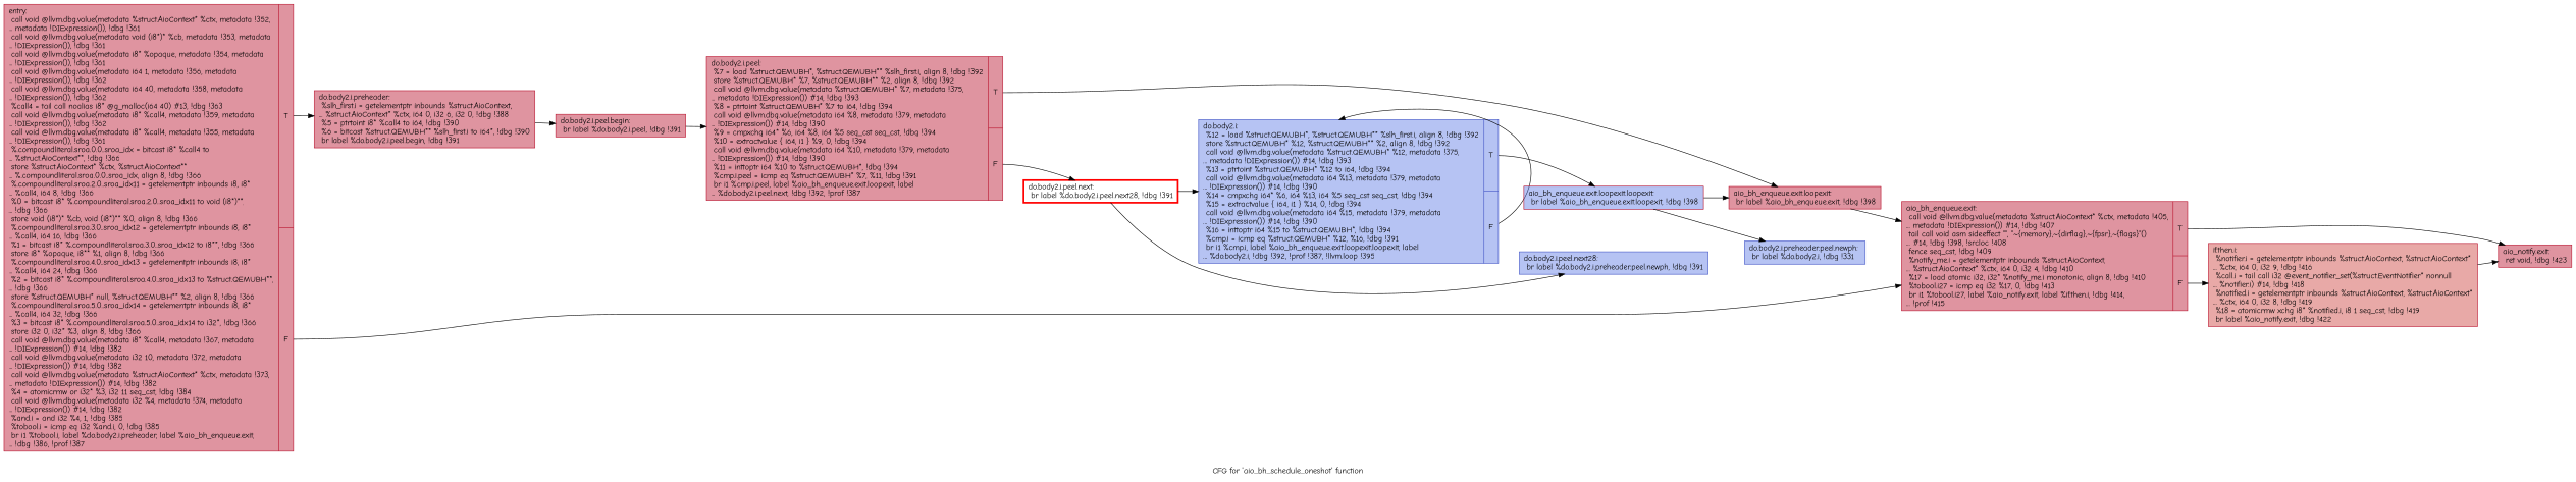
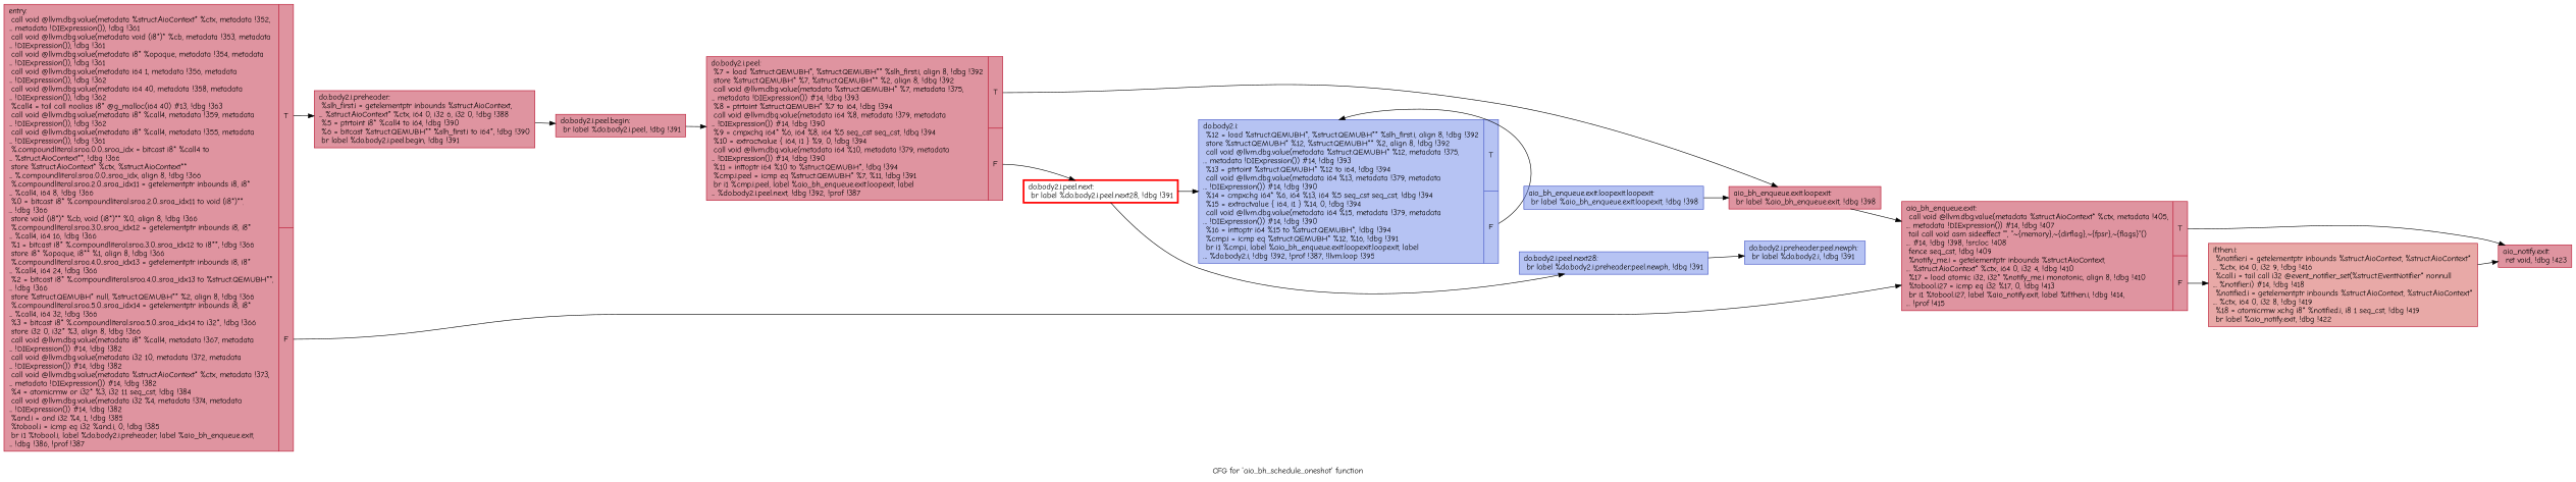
  digraph {
    fontname="Comic Neue"
    label="CFG for 'aio_bh_schedule_oneshot' function"
    rankdir=LR
    node [color="#b70d28ff" fillcolor="#b70d2870" fontname="Comic Neue" shape=record style=filled]
    edge [fontname="Comic Neue"]
    n1 [label="{entry:\l  call void @llvm.dbg.value(metadata %struct.AioContext* %ctx, metadata !352,\l... metadata !DIExpression()), !dbg !361\l  call void @llvm.dbg.value(metadata void (i8*)* %cb, metadata !353, metadata\l... !DIExpression()), !dbg !361\l  call void @llvm.dbg.value(metadata i8* %opaque, metadata !354, metadata\l... !DIExpression()), !dbg !361\l  call void @llvm.dbg.value(metadata i64 1, metadata !356, metadata\l... !DIExpression()), !dbg !362\l  call void @llvm.dbg.value(metadata i64 40, metadata !358, metadata\l... !DIExpression()), !dbg !362\l  %call4 = tail call noalias i8* @g_malloc(i64 40) #13, !dbg !363\l  call void @llvm.dbg.value(metadata i8* %call4, metadata !359, metadata\l... !DIExpression()), !dbg !362\l  call void @llvm.dbg.value(metadata i8* %call4, metadata !355, metadata\l... !DIExpression()), !dbg !361\l  %.compoundliteral.sroa.0.0..sroa_idx = bitcast i8* %call4 to\l... %struct.AioContext**, !dbg !366\l  store %struct.AioContext* %ctx, %struct.AioContext**\l... %.compoundliteral.sroa.0.0..sroa_idx, align 8, !dbg !366\l  %.compoundliteral.sroa.2.0..sroa_idx11 = getelementptr inbounds i8, i8*\l... %call4, i64 8, !dbg !366\l  %0 = bitcast i8* %.compoundliteral.sroa.2.0..sroa_idx11 to void (i8*)**,\l... !dbg !366\l  store void (i8*)* %cb, void (i8*)** %0, align 8, !dbg !366\l  %.compoundliteral.sroa.3.0..sroa_idx12 = getelementptr inbounds i8, i8*\l... %call4, i64 16, !dbg !366\l  %1 = bitcast i8* %.compoundliteral.sroa.3.0..sroa_idx12 to i8**, !dbg !366\l  store i8* %opaque, i8** %1, align 8, !dbg !366\l  %.compoundliteral.sroa.4.0..sroa_idx13 = getelementptr inbounds i8, i8*\l... %call4, i64 24, !dbg !366\l  %2 = bitcast i8* %.compoundliteral.sroa.4.0..sroa_idx13 to %struct.QEMUBH**,\l... !dbg !366\l  store %struct.QEMUBH* null, %struct.QEMUBH** %2, align 8, !dbg !366\l  %.compoundliteral.sroa.5.0..sroa_idx14 = getelementptr inbounds i8, i8*\l... %call4, i64 32, !dbg !366\l  %3 = bitcast i8* %.compoundliteral.sroa.5.0..sroa_idx14 to i32*, !dbg !366\l  store i32 0, i32* %3, align 8, !dbg !366\l  call void @llvm.dbg.value(metadata i8* %call4, metadata !367, metadata\l... !DIExpression()) #14, !dbg !382\l  call void @llvm.dbg.value(metadata i32 10, metadata !372, metadata\l... !DIExpression()) #14, !dbg !382\l  call void @llvm.dbg.value(metadata %struct.AioContext* %ctx, metadata !373,\l... metadata !DIExpression()) #14, !dbg !382\l  %4 = atomicrmw or i32* %3, i32 11 seq_cst, !dbg !384\l  call void @llvm.dbg.value(metadata i32 %4, metadata !374, metadata\l... !DIExpression()) #14, !dbg !382\l  %and.i = and i32 %4, 1, !dbg !385\l  %tobool.i = icmp eq i32 %and.i, 0, !dbg !385\l  br i1 %tobool.i, label %do.body2.i.preheader, label %aio_bh_enqueue.exit,\l... !dbg !386, !prof !387\l|{<s0>T|<s1>F}}"]
    n2 [label="{do.body2.i.preheader:                             \l  %slh_first.i = getelementptr inbounds %struct.AioContext,\l... %struct.AioContext* %ctx, i64 0, i32 6, i32 0, !dbg !388\l  %5 = ptrtoint i8* %call4 to i64, !dbg !390\l  %6 = bitcast %struct.QEMUBH** %slh_first.i to i64*, !dbg !390\l  br label %do.body2.i.peel.begin, !dbg !391\l}"]
    n3 [label="{aio_bh_enqueue.exit:                              \l  call void @llvm.dbg.value(metadata %struct.AioContext* %ctx, metadata !405,\l... metadata !DIExpression()) #14, !dbg !407\l  tail call void asm sideeffect \"\", \"~\{memory\},~\{dirflag\},~\{fpsr\},~\{flags\}\"()\l... #14, !dbg !398, !srcloc !408\l  fence seq_cst, !dbg !409\l  %notify_me.i = getelementptr inbounds %struct.AioContext,\l... %struct.AioContext* %ctx, i64 0, i32 4, !dbg !410\l  %17 = load atomic i32, i32* %notify_me.i monotonic, align 8, !dbg !410\l  %tobool.i27 = icmp eq i32 %17, 0, !dbg !413\l  br i1 %tobool.i27, label %aio_notify.exit, label %if.then.i, !dbg !414,\l... !prof !415\l|{<s0>T|<s1>F}}"]
    n4 [label="{do.body2.i.peel.begin:                            \l  br label %do.body2.i.peel, !dbg !391\l}"]
    n5 [label="{aio_notify.exit:                                  \l  ret void, !dbg !423\l}"]
    n6 [fillcolor="#ca3b3770" label="{if.then.i:                                        \l  %notifier.i = getelementptr inbounds %struct.AioContext, %struct.AioContext*\l... %ctx, i64 0, i32 9, !dbg !416\l  %call.i = tail call i32 @event_notifier_set(%struct.EventNotifier* nonnull\l... %notifier.i) #14, !dbg !418\l  %notified.i = getelementptr inbounds %struct.AioContext, %struct.AioContext*\l... %ctx, i64 0, i32 8, !dbg !419\l  %18 = atomicrmw xchg i8* %notified.i, i8 1 seq_cst, !dbg !419\l  br label %aio_notify.exit, !dbg !422\l}"]
    n7 [label="{do.body2.i.peel:                                  \l  %7 = load %struct.QEMUBH*, %struct.QEMUBH** %slh_first.i, align 8, !dbg !392\l  store %struct.QEMUBH* %7, %struct.QEMUBH** %2, align 8, !dbg !392\l  call void @llvm.dbg.value(metadata %struct.QEMUBH* %7, metadata !375,\l... metadata !DIExpression()) #14, !dbg !393\l  %8 = ptrtoint %struct.QEMUBH* %7 to i64, !dbg !394\l  call void @llvm.dbg.value(metadata i64 %8, metadata !379, metadata\l... !DIExpression()) #14, !dbg !390\l  %9 = cmpxchg i64* %6, i64 %8, i64 %5 seq_cst seq_cst, !dbg !394\l  %10 = extractvalue \{ i64, i1 \} %9, 0, !dbg !394\l  call void @llvm.dbg.value(metadata i64 %10, metadata !379, metadata\l... !DIExpression()) #14, !dbg !390\l  %11 = inttoptr i64 %10 to %struct.QEMUBH*, !dbg !394\l  %cmp.i.peel = icmp eq %struct.QEMUBH* %7, %11, !dbg !391\l  br i1 %cmp.i.peel, label %aio_bh_enqueue.exit.loopexit, label\l... %do.body2.i.peel.next, !dbg !392, !prof !387\l|{<s0>T|<s1>F}}"]
    n8 [label="{aio_bh_enqueue.exit.loopexit:                     \l  br label %aio_bh_enqueue.exit, !dbg !398\l}"]
    n9 [color=red label="{do.body2.i.peel.next:                             \l  br label %do.body2.i.peel.next28, !dbg !391\l}" penwidth=3.0 fillcolor="" style=""]
    n10 [color="#3d50c3ff" fillcolor="#5977e370" label="{do.body2.i.peel.next28:                           \l  br label %do.body2.i.preheader.peel.newph, !dbg !391\l}"]
    n11 [color="#3d50c3ff" fillcolor="#5977e370" label="{do.body2.i:                                       \l  %12 = load %struct.QEMUBH*, %struct.QEMUBH** %slh_first.i, align 8, !dbg !392\l  store %struct.QEMUBH* %12, %struct.QEMUBH** %2, align 8, !dbg !392\l  call void @llvm.dbg.value(metadata %struct.QEMUBH* %12, metadata !375,\l... metadata !DIExpression()) #14, !dbg !393\l  %13 = ptrtoint %struct.QEMUBH* %12 to i64, !dbg !394\l  call void @llvm.dbg.value(metadata i64 %13, metadata !379, metadata\l... !DIExpression()) #14, !dbg !390\l  %14 = cmpxchg i64* %6, i64 %13, i64 %5 seq_cst seq_cst, !dbg !394\l  %15 = extractvalue \{ i64, i1 \} %14, 0, !dbg !394\l  call void @llvm.dbg.value(metadata i64 %15, metadata !379, metadata\l... !DIExpression()) #14, !dbg !390\l  %16 = inttoptr i64 %15 to %struct.QEMUBH*, !dbg !394\l  %cmp.i = icmp eq %struct.QEMUBH* %12, %16, !dbg !391\l  br i1 %cmp.i, label %aio_bh_enqueue.exit.loopexit.loopexit, label\l... %do.body2.i, !dbg !392, !prof !387, !llvm.loop !395\l|{<s0>T|<s1>F}}"]
-   n12 [color="#3d50c3ff" fillcolor="#5977e370" label="{do.body2.i.preheader.peel.newph:                  \l  br label %do.body2.i, !dbg !331\l}"]
-   n13 [fillcolor="#5977e370" label="{aio_bh_enqueue.exit.loopexit.loopexit:            \l  br label %aio_bh_enqueue.exit.loopexit, !dbg !398\l}"]
+   n12 [color="#3d50c3ff" fillcolor="#5977e370" label="{do.body2.i.preheader.peel.newph:                  \l  br label %do.body2.i, !dbg !391\l}"]
+   n13 [color="#3d50c3ff" fillcolor="#5977e370" label="{aio_bh_enqueue.exit.loopexit.loopexit:            \l  br label %aio_bh_enqueue.exit.loopexit, !dbg !398\l}"]
    n1 -> n2 [tailport=s0]
    n1 -> n3 [tailport=s1]
    n2 -> n4
    n3 -> n5 [tailport=s0]
    n3 -> n6 [tailport=s1]
    n4 -> n7
    n6 -> n5
    n7 -> n8 [tailport=s0]
    n7 -> n9 [tailport=s1]
    n8 -> n3
    n9 -> n10
    n9 -> n11
-   n13 -> n12
+   n10 -> n12
    n11 -> n11 [tailport=s1]
-   n11 -> n13 [tailport=s0]
    n13 -> n8
  }
